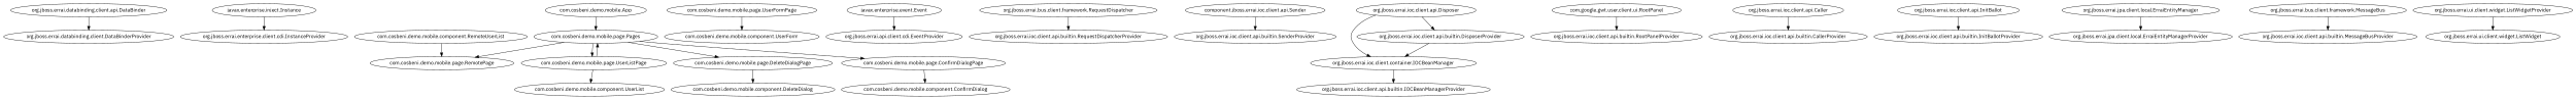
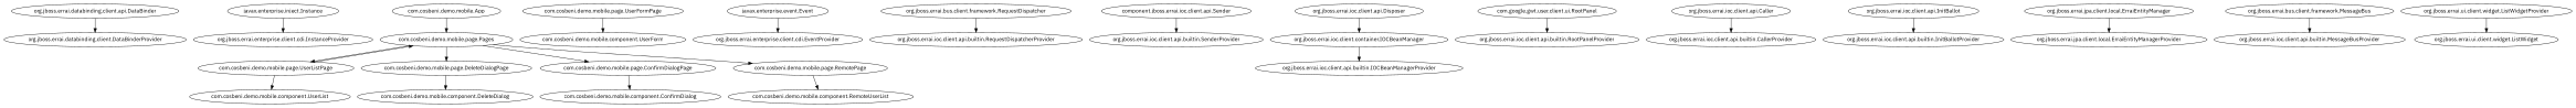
  digraph {
    fontname="IBM Plex Sans"
    node [fontname="IBM Plex Sans"]
    edge [fontname="IBM Plex Sans"]
    "org.jboss.errai.databinding.client.api.DataBinder"
    "org.jboss.errai.databinding.client.DataBinderProvider"
    "javax.enterprise.inject.Instance"
    "org.jboss.errai.enterprise.client.cdi.InstanceProvider"
    "com.cosbeni.demo.mobile.page.DeleteDialogPage"
    "com.cosbeni.demo.mobile.component.DeleteDialog"
    "com.cosbeni.demo.mobile.page.UserListPage"
    "com.cosbeni.demo.mobile.component.UserList"
    "com.cosbeni.demo.mobile.page.Pages"
    "com.cosbeni.demo.mobile.page.ConfirmDialogPage"
    "com.cosbeni.demo.mobile.page.RemotePage"
    "com.cosbeni.demo.mobile.page.UserFormPage"
    "com.cosbeni.demo.mobile.component.UserForm"
    "com.cosbeni.demo.mobile.component.ConfirmDialog"
    "com.cosbeni.demo.mobile.component.RemoteUserList"
    "com.cosbeni.demo.mobile.App"
    "javax.enterprise.event.Event"
-   "org.jboss.errai.enterprise.client.cdi.EventProvider" [label="org.jboss.errai.api.client.cdi.EventProvider"]
+   "org.jboss.errai.enterprise.client.cdi.EventProvider"
    "org.jboss.errai.bus.client.framework.RequestDispatcher"
    "org.jboss.errai.ioc.client.api.builtin.RequestDispatcherProvider"
    n21 [label="component.jboss.errai.ioc.client.api.Sender"]
    "org.jboss.errai.ioc.client.api.builtin.SenderProvider"
    "org.jboss.errai.ioc.client.container.IOCBeanManager"
    "org.jboss.errai.ioc.client.api.builtin.IOCBeanManagerProvider"
    "com.google.gwt.user.client.ui.RootPanel"
    "org.jboss.errai.ioc.client.api.builtin.RootPanelProvider"
    "org.jboss.errai.ioc.client.api.Caller"
    "org.jboss.errai.ioc.client.api.builtin.CallerProvider"
    "org.jboss.errai.ioc.client.api.InitBallot"
    "org.jboss.errai.ioc.client.api.builtin.InitBallotProvider"
    "org.jboss.errai.jpa.client.local.ErraiEntityManager"
    "org.jboss.errai.jpa.client.local.ErraiEntityManagerProvider"
    "org.jboss.errai.bus.client.framework.MessageBus"
    "org.jboss.errai.ioc.client.api.builtin.MessageBusProvider"
-   "org.jboss.errai.ioc.client.api.builtin.DisposerProvider"
    "org.jboss.errai.ioc.client.api.Disposer"
    "org.jboss.errai.ui.client.widget.ListWidgetProvider"
    "org.jboss.errai.ui.client.widget.ListWidget"
    "org.jboss.errai.databinding.client.api.DataBinder" -> "org.jboss.errai.databinding.client.DataBinderProvider"
    "javax.enterprise.inject.Instance" -> "org.jboss.errai.enterprise.client.cdi.InstanceProvider"
    "com.cosbeni.demo.mobile.page.DeleteDialogPage" -> "com.cosbeni.demo.mobile.component.DeleteDialog"
    "com.cosbeni.demo.mobile.page.UserListPage" -> "com.cosbeni.demo.mobile.component.UserList"
    "com.cosbeni.demo.mobile.page.UserListPage" -> "com.cosbeni.demo.mobile.page.Pages"
    "com.cosbeni.demo.mobile.page.Pages" -> "com.cosbeni.demo.mobile.page.DeleteDialogPage"
    "com.cosbeni.demo.mobile.page.Pages" -> "com.cosbeni.demo.mobile.page.UserListPage"
    "com.cosbeni.demo.mobile.page.Pages" -> "com.cosbeni.demo.mobile.page.ConfirmDialogPage"
    "com.cosbeni.demo.mobile.page.Pages" -> "com.cosbeni.demo.mobile.page.RemotePage"
    "com.cosbeni.demo.mobile.page.ConfirmDialogPage" -> "com.cosbeni.demo.mobile.component.ConfirmDialog"
-   "com.cosbeni.demo.mobile.component.RemoteUserList" -> "com.cosbeni.demo.mobile.page.RemotePage"
+   "com.cosbeni.demo.mobile.page.RemotePage" -> "com.cosbeni.demo.mobile.component.RemoteUserList"
    "com.cosbeni.demo.mobile.page.UserFormPage" -> "com.cosbeni.demo.mobile.component.UserForm"
    "com.cosbeni.demo.mobile.App" -> "com.cosbeni.demo.mobile.page.Pages"
    "javax.enterprise.event.Event" -> "org.jboss.errai.enterprise.client.cdi.EventProvider"
    "org.jboss.errai.bus.client.framework.RequestDispatcher" -> "org.jboss.errai.ioc.client.api.builtin.RequestDispatcherProvider"
    n21 -> "org.jboss.errai.ioc.client.api.builtin.SenderProvider"
    "org.jboss.errai.ioc.client.container.IOCBeanManager" -> "org.jboss.errai.ioc.client.api.builtin.IOCBeanManagerProvider"
    "com.google.gwt.user.client.ui.RootPanel" -> "org.jboss.errai.ioc.client.api.builtin.RootPanelProvider"
    "org.jboss.errai.ioc.client.api.Caller" -> "org.jboss.errai.ioc.client.api.builtin.CallerProvider"
    "org.jboss.errai.ioc.client.api.InitBallot" -> "org.jboss.errai.ioc.client.api.builtin.InitBallotProvider"
    "org.jboss.errai.jpa.client.local.ErraiEntityManager" -> "org.jboss.errai.jpa.client.local.ErraiEntityManagerProvider"
    "org.jboss.errai.bus.client.framework.MessageBus" -> "org.jboss.errai.ioc.client.api.builtin.MessageBusProvider"
-   "org.jboss.errai.ioc.client.api.builtin.DisposerProvider" -> "org.jboss.errai.ioc.client.container.IOCBeanManager"
    "org.jboss.errai.ioc.client.api.Disposer" -> "org.jboss.errai.ioc.client.container.IOCBeanManager"
-   "org.jboss.errai.ioc.client.api.Disposer" -> "org.jboss.errai.ioc.client.api.builtin.DisposerProvider"
    "org.jboss.errai.ui.client.widget.ListWidgetProvider" -> "org.jboss.errai.ui.client.widget.ListWidget"
  }
